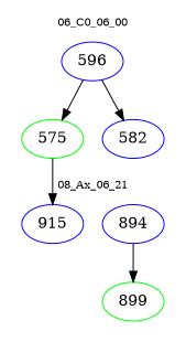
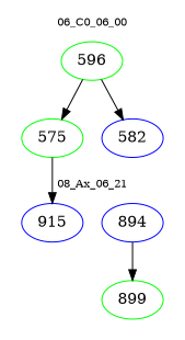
  digraph {
    node [color=blue]
    edge [color=black]
    n1 [label=894]
    n2 [label=915]
    n3 [color=green label=899]
-   n4 [label=596]
+   n4 [color=green label=596]
    n5 [color=green label=575]
    n6 [label=582]
    subgraph cluster_1 {
      color=white
      fontsize=10
      label="08_Ax_06_21"
      n1
      n2
      n3
    }
    subgraph cluster_2 {
      color=white
      fontsize=10
      label="06_C0_06_00"
      n4
      n5
      n6
    }
    n1 -> n3
    n4 -> n5
    n4 -> n6
    n5 -> n2
  }
